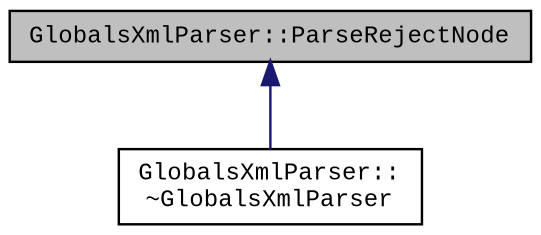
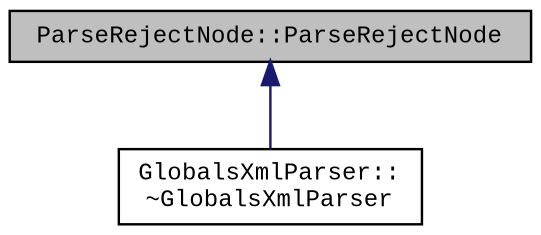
  digraph {
    rankdir=TB
    fontname="Liberation Mono"
    node [color=black fontname="Liberation Mono" fontsize=10 shape=record style=filled]
-   n1 [fillcolor=grey75 fontcolor=black height=0.2 label="GlobalsXmlParser::ParseRejectNode" width=0.4]
+   n1 [fillcolor=grey75 fontcolor=black height=0.2 label="ParseRejectNode::ParseRejectNode" width=0.4]
    n2 [fillcolor=white height=0.2 label="GlobalsXmlParser::\l~GlobalsXmlParser" width=0.4]
    n1 -> n2 [color=midnightblue dir=back fontname="Liberation Mono" fontsize=10 labelfontname=Helvetica labelfontsize=10 style=solid]
  }
